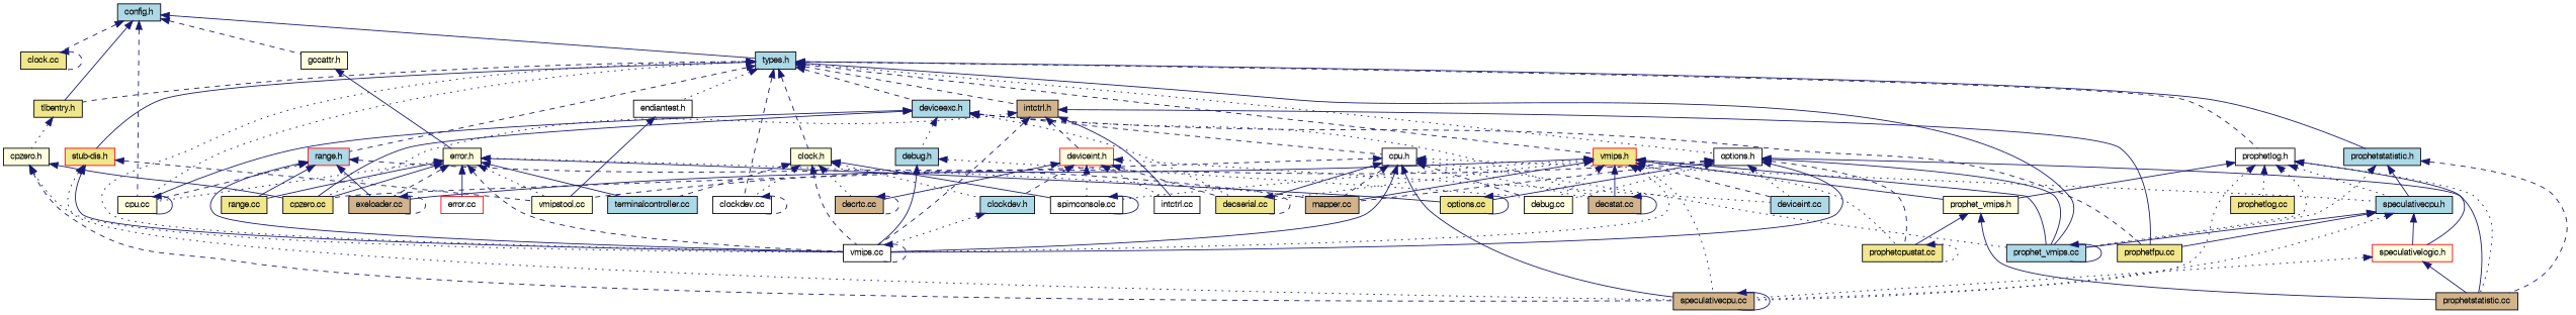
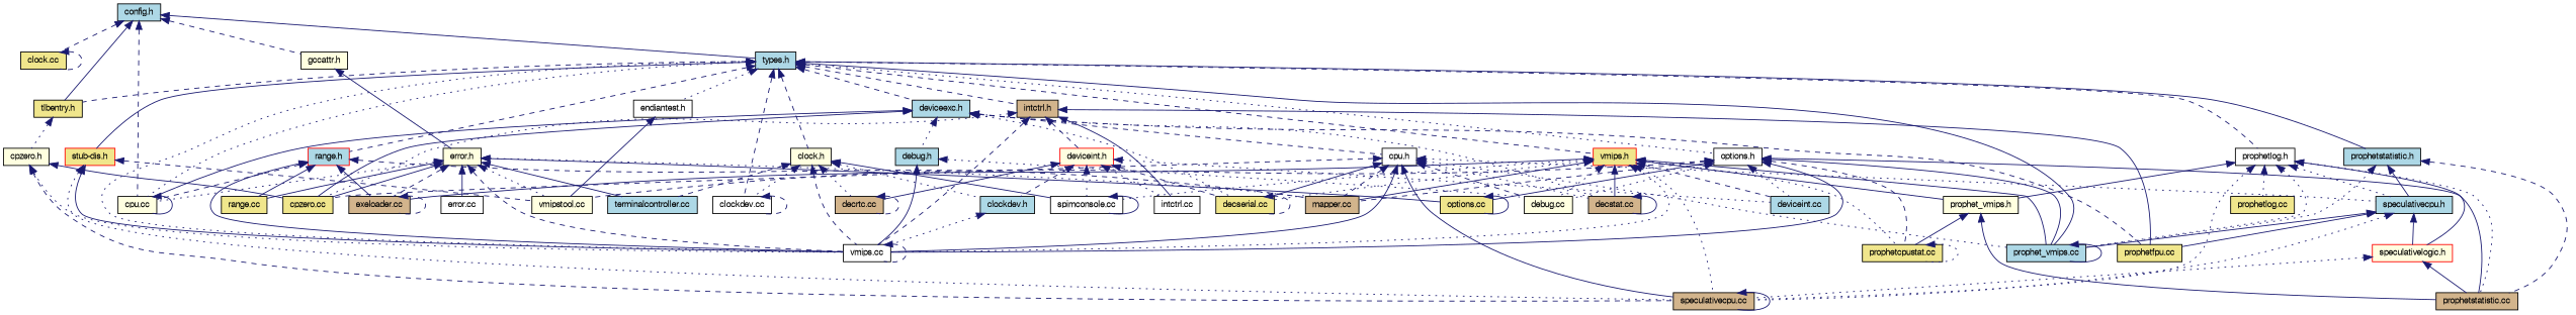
  digraph {
    node [color=black fillcolor=lightblue fontname=FreeSans fontsize=10 shape=record style=filled]
    edge [color=midnightblue dir=back fontname=FreeSans fontsize=10 labelfontname=FreeSans labelfontsize=10 style=solid]
    n1 [fontcolor=black height=0.2 label="config.h" width=0.4]
    n2 [fillcolor=khaki height=0.2 label="clock.cc" width=0.4]
    n3 [fillcolor=lightyellow height=0.2 label="cpu.cc" width=0.4]
    n4 [fillcolor=lightyellow height=0.2 label="gccattr.h" width=0.4]
    n5 [fillcolor=khaki height=0.2 label="tlbentry.h" width=0.4]
    n6 [height=0.2 label="types.h" width=0.4]
    n7 [fillcolor=lightyellow height=0.2 label="error.h" width=0.4]
    n8 [fillcolor=lightyellow height=0.2 label="cpzero.h" width=0.4]
    n9 [fillcolor=white height=0.2 label="vmips.cc" width=0.4]
    n10 [fillcolor=lightyellow height=0.2 label="clock.h" width=0.4]
    n11 [fillcolor=white height=0.2 label="clockdev.cc" width=0.4]
    n12 [height=0.2 label="deviceexc.h" width=0.4]
    n13 [height=0.2 label="prophet_vmips.cc" width=0.4]
    n14 [fillcolor=white height=0.2 label="endiantest.h" width=0.4]
    n15 [fillcolor=tan height=0.2 label="intctrl.h" width=0.4]
    n16 [fillcolor=white height=0.2 label="options.h" width=0.4]
    n17 [fillcolor=white height=0.2 label="prophetlog.h" width=0.4]
    n18 [height=0.2 label="prophetstatistic.h" width=0.4]
    n19 [color=red height=0.2 label="range.h" width=0.4]
    n20 [color=red fillcolor=khaki height=0.2 label="stub-dis.h" width=0.4]
    n21 [color=red fillcolor=khaki height=0.2 label="vmips.h" width=0.4]
    n22 [fillcolor=khaki height=0.2 label="cpzero.cc" width=0.4]
-   n23 [color=red fillcolor=white height=0.2 label="error.cc" width=0.4]
+   n23 [fillcolor=white height=0.2 label="error.cc" width=0.4]
    n24 [fillcolor=tan height=0.2 label="exeloader.cc" width=0.4]
    n25 [fillcolor=tan height=0.2 label="mapper.cc" width=0.4]
    n26 [fillcolor=khaki height=0.2 label="options.cc" width=0.4]
    n27 [fillcolor=khaki height=0.2 label="range.cc" width=0.4]
    n28 [height=0.2 label="terminalcontroller.cc" width=0.4]
    n29 [fillcolor=lightyellow height=0.2 label="vmipstool.cc" width=0.4]
    n30 [fillcolor=tan height=0.2 label="speculativecpu.cc" width=0.4]
    n31 [height=0.2 label="clockdev.h" width=0.4]
    n32 [fillcolor=tan height=0.2 label="decrtc.cc" width=0.4]
    n33 [fillcolor=white height=0.2 label="spimconsole.cc" width=0.4]
    n34 [fillcolor=white height=0.2 label="cpu.h" width=0.4]
    n35 [fillcolor=khaki height=0.2 label="decserial.cc" width=0.4]
    n36 [fillcolor=tan height=0.2 label="decstat.cc" width=0.4]
    n37 [fillcolor=khaki height=0.2 label="prophetfpu.cc" width=0.4]
    n38 [height=0.2 label="debug.h" width=0.4]
    n39 [color=red fillcolor=lightyellow height=0.2 label="deviceint.h" width=0.4]
    n40 [fillcolor=white height=0.2 label="intctrl.cc" width=0.4]
    n41 [fillcolor=lightyellow height=0.2 label="debug.cc" width=0.4]
    n42 [fillcolor=tan height=0.2 label="prophetstatistic.cc" width=0.4]
    n43 [height=0.2 label="deviceint.cc" width=0.4]
    n44 [fillcolor=khaki height=0.2 label="prophetcpustat.cc" width=0.4]
    n45 [height=0.2 label="speculativecpu.h" width=0.4]
    n46 [color=red fillcolor=lightyellow height=0.2 label="speculativelogic.h" width=0.4]
    n47 [fillcolor=lightyellow height=0.2 label="prophet_vmips.h" width=0.4]
    n48 [fillcolor=khaki height=0.2 label="prophetlog.cc" width=0.4]
    n1 -> n2 [style=dashed]
    n1 -> n3 [style=dashed]
    n1 -> n4 [style=dashed]
    n1 -> n5
    n1 -> n6
    n2 -> n2 [style=dashed]
    n3 -> n3
    n4 -> n7
    n5 -> n8 [style=dotted]
    n6 -> n3 [style=dotted]
    n6 -> n5 [style=dashed]
    n6 -> n9 [style=dotted]
    n6 -> n10 [style=dashed]
    n6 -> n11 [style=dashed]
    n6 -> n12 [style=dashed]
    n6 -> n13
    n6 -> n14 [style=dotted]
    n6 -> n15 [style=dashed]
    n6 -> n16 [style=dotted]
    n6 -> n17 [style=dashed]
    n6 -> n18
    n6 -> n19 [style=dashed]
    n6 -> n20
    n6 -> n21 [style=dashed]
    n7 -> n3 [style=dotted]
    n7 -> n9 [style=dashed]
    n7 -> n22
    n7 -> n23
    n7 -> n24 [style=dashed]
    n7 -> n25 [style=dotted]
    n7 -> n26
    n7 -> n27
    n7 -> n28
    n7 -> n29 [style=dotted]
    n8 -> n9 [style=dotted]
    n8 -> n22
    n8 -> n30 [style=dashed]
    n9 -> n9 [style=dashed]
    n10 -> n9 [style=dashed]
    n10 -> n11 [style=dotted]
    n10 -> n28 [style=dashed]
    n10 -> n31 [style=dotted]
    n10 -> n32 [style=dotted]
    n10 -> n33
    n11 -> n11 [style=dashed]
    n12 -> n3
    n12 -> n22
    n12 -> n34 [style=dashed]
    n12 -> n35 [style=dotted]
    n12 -> n36 [style=dotted]
    n12 -> n37 [style=dashed]
    n12 -> n38 [style=dotted]
    n13 -> n13
    n14 -> n29
    n15 -> n9 [style=dashed]
    n15 -> n22 [style=dotted]
    n15 -> n37
    n15 -> n39 [style=dashed]
    n15 -> n40
    n16 -> n9
    n16 -> n13
    n16 -> n25 [style=dashed]
    n16 -> n26
    n16 -> n29 [style=dashed]
    n16 -> n41 [style=dotted]
    n16 -> n42
    n16 -> n43 [style=dotted]
    n16 -> n44 [style=dashed]
    n17 -> n13 [style=dotted]
    n17 -> n30 [style=dotted]
    n17 -> n42 [style=dotted]
    n17 -> n45 [style=dotted]
    n17 -> n46
    n17 -> n47
    n17 -> n48 [style=dotted]
    n18 -> n13 [style=dotted]
    n18 -> n42 [style=dashed]
    n18 -> n45
    n19 -> n3 [style=dashed]
    n19 -> n9
    n19 -> n24
    n19 -> n25 [style=dashed]
    n19 -> n27
    n20 -> n9
    n20 -> n29 [style=dashed]
    n20 -> n30 [style=dotted]
    n21 -> n9 [style=dotted]
    n21 -> n13
    n21 -> n24
    n21 -> n25
    n21 -> n30 [style=dotted]
    n21 -> n33 [style=dotted]
    n21 -> n35 [style=dotted]
    n21 -> n36
    n21 -> n41 [style=dotted]
    n21 -> n43 [style=dashed]
    n21 -> n44 [style=dotted]
    n21 -> n47
    n24 -> n24 [style=dashed]
    n26 -> n26
    n30 -> n30
    n31 -> n9 [style=dotted]
    n32 -> n32 [style=dashed]
    n33 -> n33
    n34 -> n9
    n34 -> n13 [style=dotted]
    n34 -> n22 [style=dashed]
    n34 -> n25 [style=dashed]
    n34 -> n30
    n34 -> n35
    n34 -> n36 [style=dotted]
    n34 -> n41 [style=dashed]
    n34 -> n45 [style=dotted]
    n35 -> n35 [style=dashed]
    n36 -> n36
    n38 -> n9
    n38 -> n41 [style=dotted]
    n39 -> n31 [style=dashed]
    n39 -> n32
    n39 -> n33 [style=dotted]
    n39 -> n35 [style=dashed]
    n39 -> n40 [style=dotted]
    n39 -> n43 [style=dotted]
    n44 -> n44 [style=dotted]
    n45 -> n13
    n45 -> n30 [style=dotted]
    n45 -> n37
    n45 -> n46
    n46 -> n30 [style=dotted]
    n46 -> n42
    n47 -> n42
    n47 -> n44
  }
